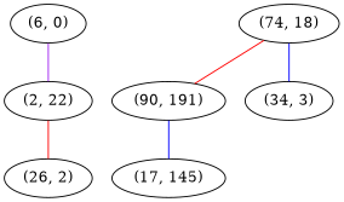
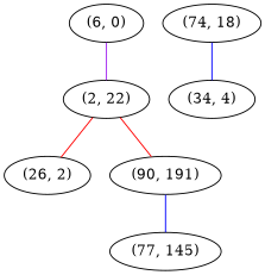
  graph {
    edge [color=red weight=1]
    n1 [label="(6, 0)"]
    "(2, 22)"
    "(26, 2)"
    "(74, 18)"
    "(90, 191)"
-   "(34, 3)"
-   "(17, 145)"
+   "(34, 3)" [label="(34, 4)"]
+   "(17, 145)" [label="(77, 145)"]
    n1 -- "(2, 22)" [color=purple weight=4]
    "(2, 22)" -- "(26, 2)"
-   "(74, 18)" -- "(90, 191)"
+   "(2, 22)" -- "(90, 191)"
    "(74, 18)" -- "(34, 3)" [color=blue weight=3]
    "(90, 191)" -- "(17, 145)" [color=blue weight=3]
  }
